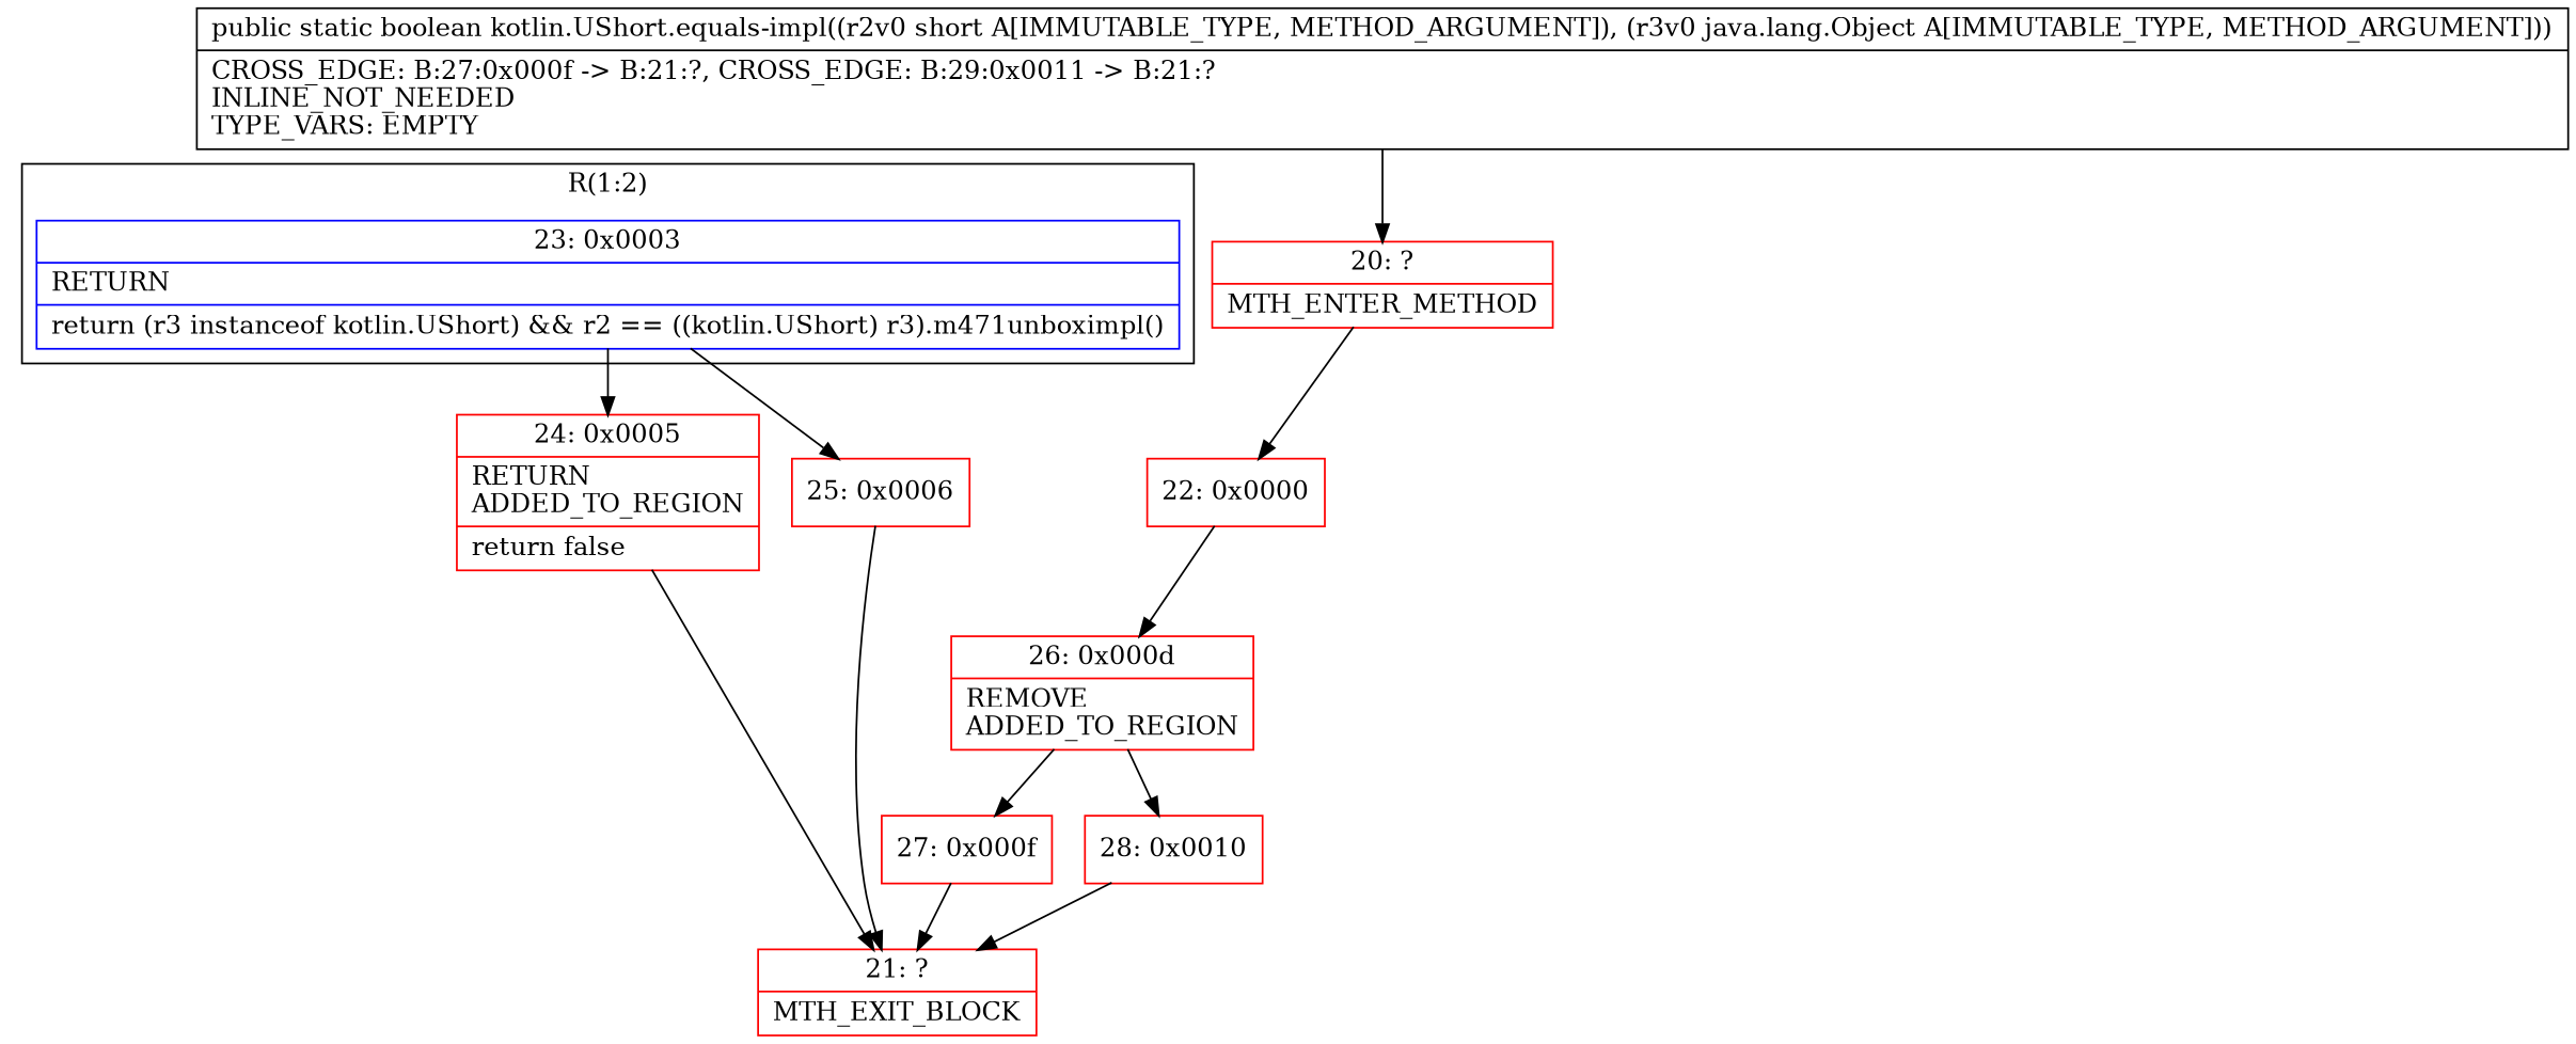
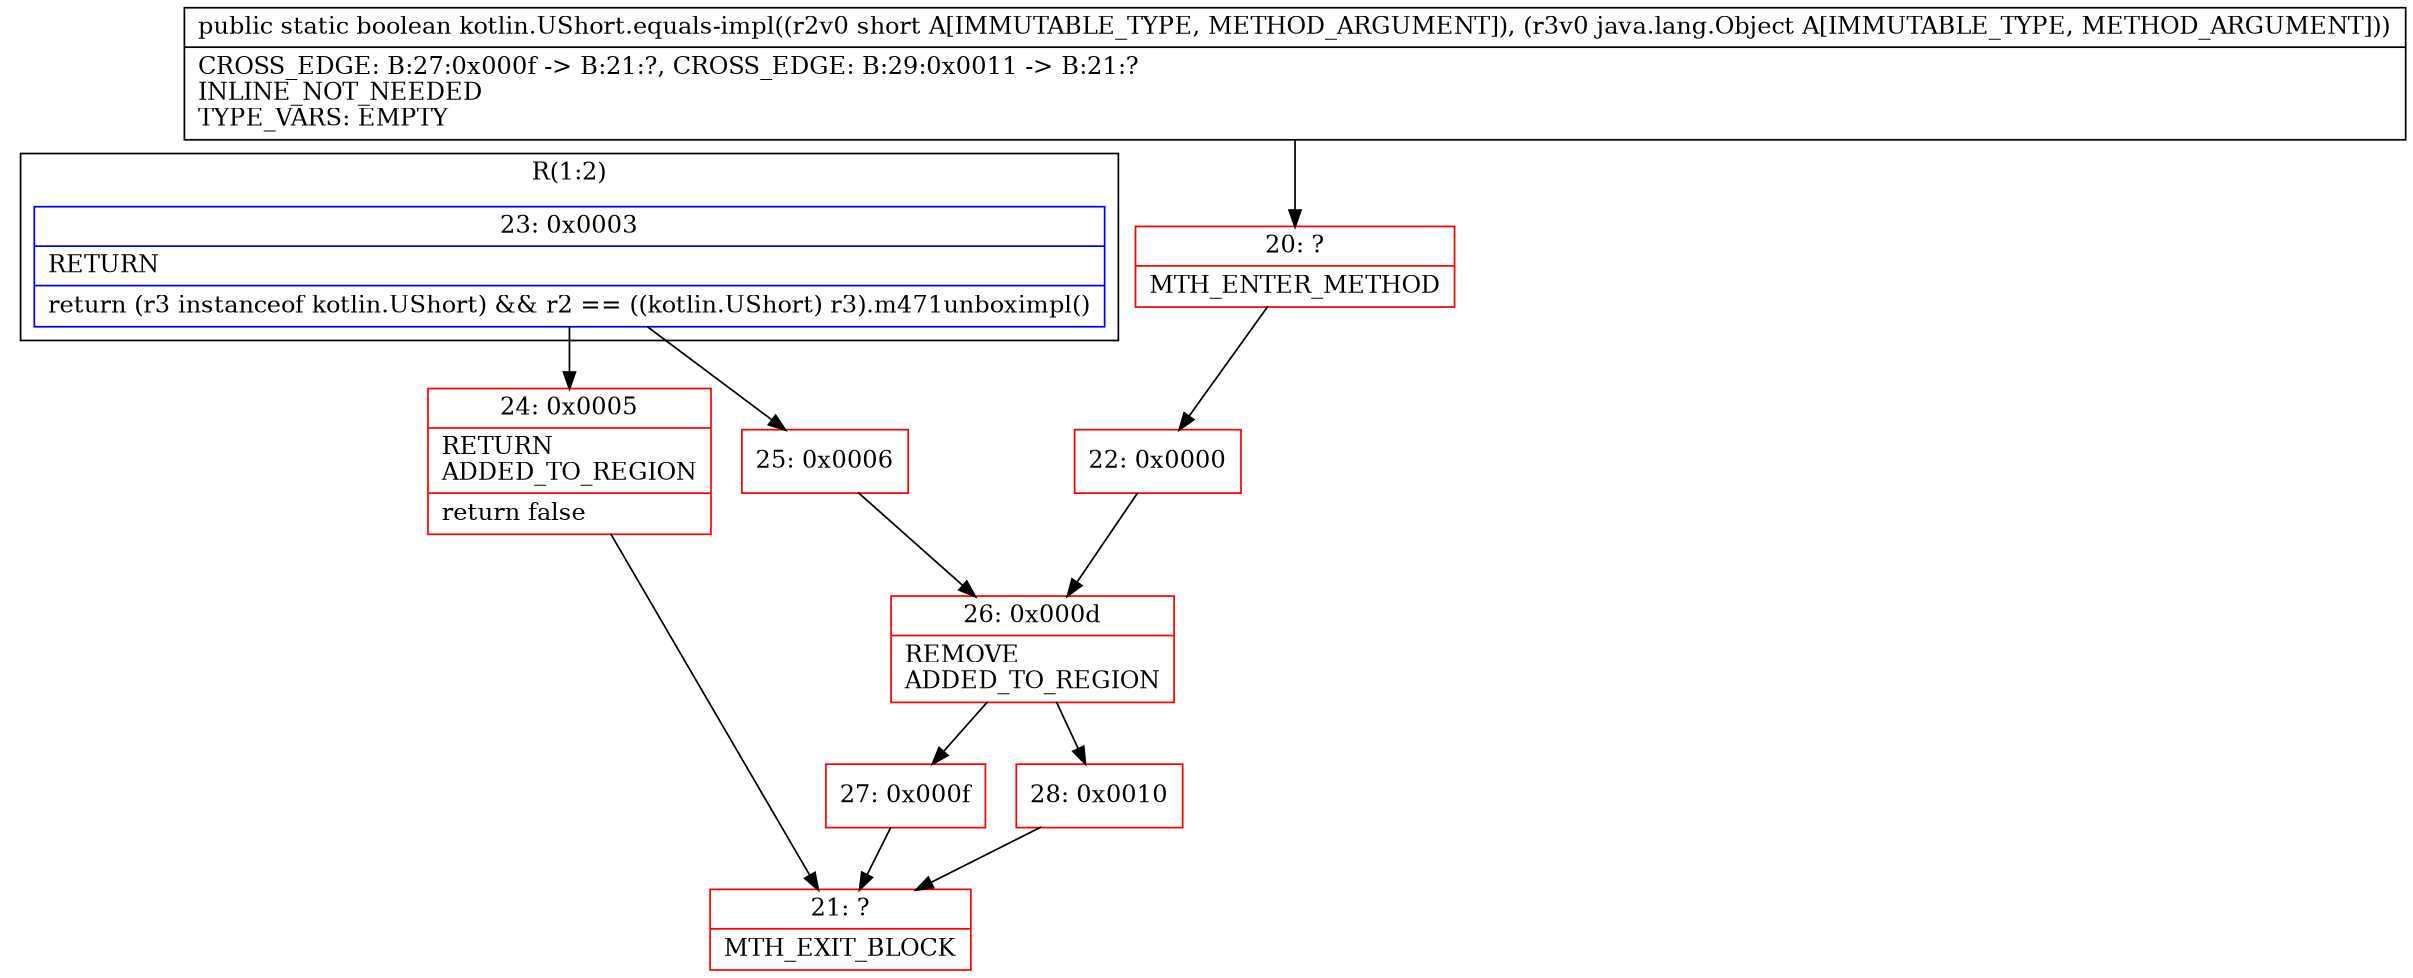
  digraph {
    node [color=red shape=record]
    n1 [color=blue label="{23\:\ 0x0003|RETURN\l|return (r3 instanceof kotlin.UShort) && r2 == ((kotlin.UShort) r3).m471unboximpl()\l}"]
    n2 [label="{24\:\ 0x0005|RETURN\lADDED_TO_REGION\l|return false\l}"]
    n3 [label="{25\:\ 0x0006}"]
    n4 [label="{21\:\ ?|MTH_EXIT_BLOCK\l}"]
    n5 [label="{26\:\ 0x000d|REMOVE\lADDED_TO_REGION\l}"]
    n6 [label="{20\:\ ?|MTH_ENTER_METHOD\l}"]
    n7 [label="{22\:\ 0x0000}"]
    n8 [label="{27\:\ 0x000f}"]
    n9 [label="{28\:\ 0x0010}"]
    n10 [label="{public static boolean kotlin.UShort.equals\-impl((r2v0 short A[IMMUTABLE_TYPE, METHOD_ARGUMENT]), (r3v0 java.lang.Object A[IMMUTABLE_TYPE, METHOD_ARGUMENT]))  | CROSS_EDGE: B:27:0x000f \-\> B:21:?, CROSS_EDGE: B:29:0x0011 \-\> B:21:?\lINLINE_NOT_NEEDED\lTYPE_VARS: EMPTY\l}" color=""]
    subgraph cluster_1 {
      label="R(1:2)"
      n1
    }
    n1 -> n2
    n1 -> n3
    n2 -> n4
-   n3 -> n4
+   n3 -> n5
    n5 -> n8
    n5 -> n9
    n6 -> n7
    n7 -> n5
    n8 -> n4
    n9 -> n4
    n10 -> n6
  }
